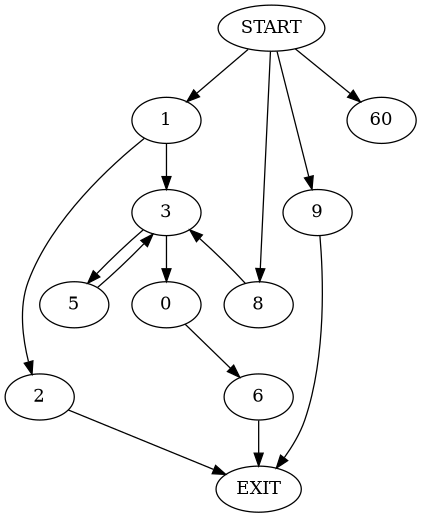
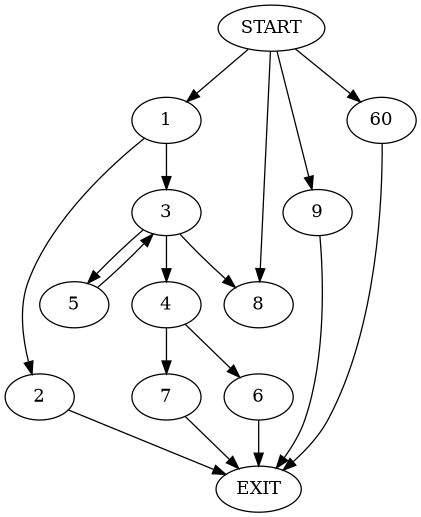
  digraph {
    n1 [label=START]
    1
    8
    9
    n5 [label=60]
    2
    3
    n8 [label=EXIT]
-   4 [label=0]
+   4
    5
    6
+   7
    n1 -> 1
    n1 -> 8
    n1 -> 9
    n1 -> n5
    1 -> 2
    1 -> 3
-   8 -> 3
+   3 -> 8
    9 -> n8
+   n5 -> n8
    2 -> n8
    3 -> 4
    3 -> 5
    4 -> 6
+   4 -> 7
    5 -> 3
    6 -> n8
+   7 -> n8
  }
